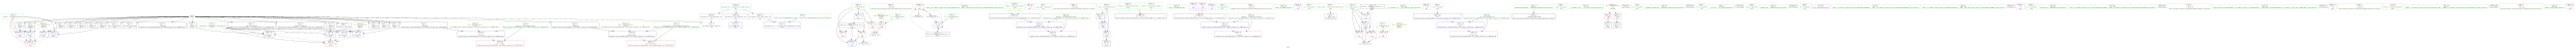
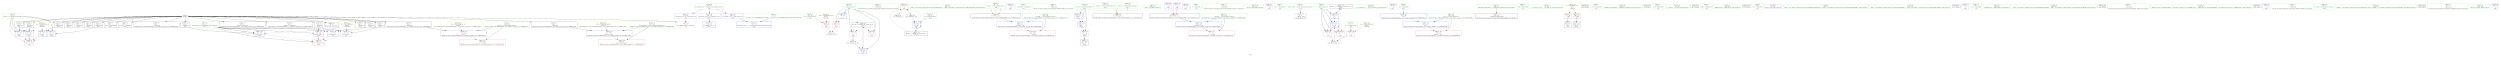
  digraph {
    fontname="PT Serif"
    label=SVFG
    node [color=green fontname="PT Serif" shape=record]
    edge [fontname="PT Serif" style=solid]
    n1 [color=grey label="{NodeID: 0\nNullPtr}"]
    n2 [color=black label="{NodeID: 54\n2\<--3\ndummyVal\<--dummyVal\n}"]
    n3 [color=black label="{NodeID: 55\n140\<--3\n\<--dummyVal\nmain\n}"]
    n4 [color=black label="{NodeID: 56\n141\<--3\n\<--dummyVal\nmain\n}"]
    n5 [color=black label="{NodeID: 57\n143\<--3\n\<--dummyVal\nmain\n}"]
    n6 [color=black label="{NodeID: 58\n147\<--3\n\<--dummyVal\nmain\n}"]
    n7 [color=black label="{NodeID: 59\n148\<--3\n\<--dummyVal\nmain\n}"]
    n8 [color=black label="{NodeID: 60\n150\<--3\n\<--dummyVal\nmain\n}"]
    n9 [color=black label="{NodeID: 61\n153\<--3\n\<--dummyVal\nmain\n}"]
    n10 [color=black label="{NodeID: 62\n154\<--3\n\<--dummyVal\nmain\n}"]
    n11 [color=black label="{NodeID: 63\n156\<--3\n\<--dummyVal\nmain\n}"]
    n12 [color=black label="{NodeID: 64\n160\<--3\n\<--dummyVal\nmain\n}"]
    n13 [color=black label="{NodeID: 65\n161\<--3\n\<--dummyVal\nargument\n}"]
    n14 [color=black label="{NodeID: 66\n163\<--3\n\<--dummyVal\nmain\n}"]
    n15 [color=black label="{NodeID: 67\n186\<--3\nlpad.val\<--dummyVal\nmain\n}"]
    n16 [color=black label="{NodeID: 68\n187\<--3\nlpad.val21\<--dummyVal\nmain\n}"]
    n17 [color=black label="{NodeID: 69\n235\<--3\n\<--dummyVal\n_ZStplIcSt11char_traitsIcESaIcEENSt7__cxx1112basic_stringIT_T0_T1_EERKS8_PKS5_\n}"]
    n18 [color=black label="{NodeID: 70\n236\<--3\n\<--dummyVal\n_ZStplIcSt11char_traitsIcESaIcEENSt7__cxx1112basic_stringIT_T0_T1_EERKS8_PKS5_\n}"]
    n19 [color=black label="{NodeID: 71\n238\<--3\n\<--dummyVal\n_ZStplIcSt11char_traitsIcESaIcEENSt7__cxx1112basic_stringIT_T0_T1_EERKS8_PKS5_\n}"]
    n20 [color=black label="{NodeID: 72\n247\<--3\nlpad.val\<--dummyVal\n_ZStplIcSt11char_traitsIcESaIcEENSt7__cxx1112basic_stringIT_T0_T1_EERKS8_PKS5_\n}"]
    n21 [color=black label="{NodeID: 73\n248\<--3\nlpad.val1\<--dummyVal\n_ZStplIcSt11char_traitsIcESaIcEENSt7__cxx1112basic_stringIT_T0_T1_EERKS8_PKS5_\n}"]
    n22 [color=blue label="{NodeID: 111\n272\<--3\nllvm.global_ctors_2\<--dummyVal\nGlob }" style=dotted]
    n23 [color=blue label="{NodeID: 117\n60\<--141\nexn.slot\<--\nmain\n}"]
    n24 [color=blue label="{NodeID: 118\n62\<--143\nehselector.slot\<--\nmain\n}"]
    n25 [color=blue label="{NodeID: 119\n60\<--148\nexn.slot\<--\nmain\n}"]
    n26 [color=blue label="{NodeID: 120\n62\<--150\nehselector.slot\<--\nmain\n}"]
    n27 [color=blue label="{NodeID: 121\n60\<--154\nexn.slot\<--\nmain\n}"]
    n28 [color=blue label="{NodeID: 122\n62\<--156\nehselector.slot\<--\nmain\n}"]
    n29 [color=blue label="{NodeID: 123\n60\<--161\nexn.slot\<--\nmain\n}"]
    n30 [color=blue label="{NodeID: 124\n62\<--163\nehselector.slot\<--\nmain\n}"]
    n31 [color=blue label="{NodeID: 131\n215\<--236\nexn.slot\<--\n_ZStplIcSt11char_traitsIcESaIcEENSt7__cxx1112basic_stringIT_T0_T1_EERKS8_PKS5_\n}"]
    n32 [color=blue label="{NodeID: 132\n217\<--238\nehselector.slot\<--\n_ZStplIcSt11char_traitsIcESaIcEENSt7__cxx1112basic_stringIT_T0_T1_EERKS8_PKS5_\n}"]
    n33 [color=red label="{NodeID: 94\n184\<--60\nexn\<--exn.slot\nmain\n}"]
    n34 [color=red label="{NodeID: 95\n185\<--62\nsel\<--ehselector.slot\nmain\n}"]
    n35 [color=red label="{NodeID: 107\n245\<--215\nexn\<--exn.slot\n_ZStplIcSt11char_traitsIcESaIcEENSt7__cxx1112basic_stringIT_T0_T1_EERKS8_PKS5_\n}"]
    n36 [color=red label="{NodeID: 108\n246\<--217\nsel\<--ehselector.slot\n_ZStplIcSt11char_traitsIcESaIcEENSt7__cxx1112basic_stringIT_T0_T1_EERKS8_PKS5_\n}"]
    n37 [color=red label="{NodeID: 97\n119\<--70\n\<--c\nmain\n}"]
    n38 [color=grey label="{NodeID: 193\n121 = cmp(119, 120, )\n}"]
    n39 [label="{NodeID: 14\n129\<--1\n\<--dummyObj\nCan only get source location for instruction, argument, global var or function.}"]
    n40 [color=grey label="{NodeID: 194\n131 = cmp(127, 79, )\n}"]
    n41 [label="{NodeID: 28\n62\<--63\nehselector.slot\<--ehselector.slot_field_insensitive\nmain\n}"]
    n42 [color=blue label="{NodeID: 125\n70\<--175\nc\<--inc\nmain\n}"]
    n43 [color=black label="{NodeID: 195\nMR_12V_3 = PHI(MR_12V_4, MR_12V_2, )\npts\{71 \}\n}"]
    n44 [color=red label="{NodeID: 98\n167\<--70\n\<--c\nmain\n}"]
    n45 [color=red label="{NodeID: 99\n174\<--70\n\<--c\nmain\n}"]
    n46 [color=grey label="{NodeID: 192\n175 = Binary(174, 117, )\n}"]
    n47 [label="{NodeID: 42\n103\<--104\n_ZNSt7__cxx1112basic_stringIcSt11char_traitsIcESaIcEED1Ev\<--_ZNSt7__cxx1112basic_stringIcSt11char_traitsIcESaIcEED1Ev_field_insensitive\n}"]
    n48 [color=black label="{NodeID: 250\n207 = PHI(56, 56, )\n1st arg _ZStplIcSt11char_traitsIcESaIcEENSt7__cxx1112basic_stringIT_T0_T1_EERKS8_PKS5_ }"]
    n49 [color=blue label="{NodeID: 127\n209\<--207\n__lhs.addr\<--__lhs\n_ZStplIcSt11char_traitsIcESaIcEENSt7__cxx1112basic_stringIT_T0_T1_EERKS8_PKS5_\n}"]
    n50 [color=red label="{NodeID: 104\n223\<--209\n\<--__lhs.addr\n_ZStplIcSt11char_traitsIcESaIcEENSt7__cxx1112basic_stringIT_T0_T1_EERKS8_PKS5_\n}"]
    n51 [color=purple label="{NodeID: 84\n112\<--20\n\<--.str.5\nioinit\n}"]
    n52 [label="{NodeID: 1\n7\<--1\n__dso_handle\<--dummyObj\nGlob }"]
    n53 [label="{NodeID: 15\n222\<--1\n\<--dummyObj\nCan only get source location for instruction, argument, global var or function.}"]
    n54 [color=blue label="{NodeID: 112\n54\<--79\nretval\<--\nmain\n}"]
    n55 [color=blue label="{NodeID: 126\n54\<--79\nretval\<--\nmain\n}"]
    n56 [color=red label="{NodeID: 93\n180\<--54\n\<--retval\nmain\n}"]
    n57 [color=black label="{NodeID: 77\n53\<--180\nmain_ret\<--\nmain\n}"]
    n58 [label="{NodeID: 29\n64\<--65\nref.tmp1\<--ref.tmp1_field_insensitive\nmain\n|{<s0>6}}"]
    n59 [color=black label="{NodeID: 249\n206 = PHI(64, 66, )\n0th arg _ZStplIcSt11char_traitsIcESaIcEENSt7__cxx1112basic_stringIT_T0_T1_EERKS8_PKS5_ }"]
    n60 [label="{NodeID: 43\n114\<--115\nscanf\<--scanf_field_insensitive\n}"]
    n61 [color=black label="{NodeID: 251\n208 = PHI(90, 105, )\n2nd arg _ZStplIcSt11char_traitsIcESaIcEENSt7__cxx1112basic_stringIT_T0_T1_EERKS8_PKS5_ }"]
    n62 [color=blue label="{NodeID: 128\n211\<--208\n__rhs.addr\<--__rhs\n_ZStplIcSt11char_traitsIcESaIcEENSt7__cxx1112basic_stringIT_T0_T1_EERKS8_PKS5_\n}"]
    n63 [color=red label="{NodeID: 105\n227\<--211\n\<--__rhs.addr\n_ZStplIcSt11char_traitsIcESaIcEENSt7__cxx1112basic_stringIT_T0_T1_EERKS8_PKS5_\n}"]
    n64 [color=purple label="{NodeID: 85\n123\<--20\n\<--.str.5\nmain\n}"]
    n65 [label="{NodeID: 2\n8\<--1\n.str\<--dummyObj\nGlob }"]
    n66 [label="{NodeID: 16\n232\<--1\n\<--dummyObj\nCan only get source location for instruction, argument, global var or function.}"]
    n67 [color=black label="{NodeID: 196\nMR_14V_2 = PHI(MR_14V_4, MR_14V_1, )\npts\{73 \}\n}"]
    n68 [color=red label="{NodeID: 100\n127\<--72\n\<--N\nmain\n}"]
    n69 [color=blue label="{NodeID: 115\n72\<--128\nN\<--dec\nmain\n}"]
    n70 [color=grey label="{NodeID: 190\n128 = Binary(127, 129, )\n}"]
    n71 [color=blue label="{NodeID: 113\n70\<--117\nc\<--\nmain\n}"]
    n72 [label="{NodeID: 30\n66\<--67\nref.tmp7\<--ref.tmp7_field_insensitive\nmain\n|{<s0>10}}"]
    n73 [label="{NodeID: 44\n171\<--172\nprintf\<--printf_field_insensitive\n}"]
    n74 [color=purple label="{NodeID: 86\n133\<--20\n\<--.str.5\nmain\n}"]
    n75 [label="{NodeID: 3\n10\<--1\n.str.1\<--dummyObj\nGlob }"]
    n76 [label="{NodeID: 17\n4\<--6\n_ZStL8__ioinit\<--_ZStL8__ioinit_field_insensitive\nGlob }"]
    n77 [color=purple label="{NodeID: 78\n35\<--4\n\<--_ZStL8__ioinit\n__cxx_global_var_init\n}"]
    n78 [color=black label="{NodeID: 197\nMR_16V_2 = PHI(MR_16V_4, MR_16V_1, )\npts\{75 \}\n}"]
    n79 [color=blue label="{NodeID: 114\n74\<--79\nr\<--\nmain\n}"]
    n80 [color=red label="{NodeID: 101\n136\<--74\n\<--r\nmain\n}"]
    n81 [color=red label="{NodeID: 102\n168\<--74\n\<--r\nmain\n}"]
    n82 [color=blue label="{NodeID: 116\n74\<--137\nr\<--xor\nmain\n}"]
    n83 [color=grey label="{NodeID: 191\n137 = Binary(136, 135, )\n}"]
    n84 [label="{NodeID: 31\n68\<--69\nK\<--K_field_insensitive\nmain\n}"]
    n85 [color=red label="{NodeID: 96\n120\<--68\n\<--K\nmain\n}"]
    n86 [label="{NodeID: 45\n195\<--196\n__gxx_personality_v0\<--__gxx_personality_v0_field_insensitive\n}"]
    n87 [color=yellow label="{NodeID: 225\n26V_1 = ENCHI(MR_26V_0)\npts\{216 \}\nFun[_ZStplIcSt11char_traitsIcESaIcEENSt7__cxx1112basic_stringIT_T0_T1_EERKS8_PKS5_]}" style=double]
    n88 [color=purple label="{NodeID: 87\n169\<--22\n\<--.str.6\nmain\n}"]
    n89 [label="{NodeID: 4\n12\<--1\n.str.2\<--dummyObj\nGlob }"]
    n90 [color=blue label="{NodeID: 129\n213\<--222\nnrvo\<--\n_ZStplIcSt11char_traitsIcESaIcEENSt7__cxx1112basic_stringIT_T0_T1_EERKS8_PKS5_\n}"]
    n91 [label="{NodeID: 18\n24\<--28\nllvm.global_ctors\<--llvm.global_ctors_field_insensitive\nGlob }"]
    n92 [color=purple label="{NodeID: 88\n270\<--24\nllvm.global_ctors_0\<--llvm.global_ctors\nGlob }"]
    n93 [color=purple label="{NodeID: 89\n271\<--24\nllvm.global_ctors_1\<--llvm.global_ctors\nGlob }"]
    n94 [color=purple label="{NodeID: 90\n272\<--24\nllvm.global_ctors_2\<--llvm.global_ctors\nGlob }"]
    n95 [color=blue label="{NodeID: 109\n270\<--25\nllvm.global_ctors_0\<--\nGlob }"]
    n96 [color=blue label="{NodeID: 110\n271\<--26\nllvm.global_ctors_1\<--_GLOBAL__sub_I_mohamedafattah_0_0.cpp\nGlob }"]
    n97 [label="{NodeID: 32\n70\<--71\nc\<--c_field_insensitive\nmain\n}"]
    n98 [color=blue label="{NodeID: 130\n213\<--232\nnrvo\<--\n_ZStplIcSt11char_traitsIcESaIcEENSt7__cxx1112basic_stringIT_T0_T1_EERKS8_PKS5_\n}"]
    n99 [color=red label="{NodeID: 106\n233\<--213\nnrvo.val\<--nrvo\n_ZStplIcSt11char_traitsIcESaIcEENSt7__cxx1112basic_stringIT_T0_T1_EERKS8_PKS5_\n}"]
    n100 [label="{NodeID: 46\n209\<--210\n__lhs.addr\<--__lhs.addr_field_insensitive\n_ZStplIcSt11char_traitsIcESaIcEENSt7__cxx1112basic_stringIT_T0_T1_EERKS8_PKS5_\n}"]
    n101 [color=yellow label="{NodeID: 226\n28V_1 = ENCHI(MR_28V_0)\npts\{218 \}\nFun[_ZStplIcSt11char_traitsIcESaIcEENSt7__cxx1112basic_stringIT_T0_T1_EERKS8_PKS5_]}" style=double]
    n102 [color=black label="{NodeID: 74\n37\<--38\n\<--_ZNSt8ios_base4InitD1Ev\nCan only get source location for instruction, argument, global var or function.}"]
    n103 [label="{NodeID: 5\n14\<--1\nstdin\<--dummyObj\nGlob }"]
    n104 [label="{NodeID: 19\n29\<--30\n__cxx_global_var_init\<--__cxx_global_var_init_field_insensitive\n}"]
    n105 [label="{NodeID: 33\n72\<--73\nN\<--N_field_insensitive\nmain\n}"]
    n106 [color=yellow label="{NodeID: 213\n2V_1 = ENCHI(MR_2V_0)\npts\{1 \}\nFun[main]}" style=double]
    n107 [color=red label="{NodeID: 91\n97\<--14\n\<--stdin\nmain\n}"]
    n108 [color=red label="{NodeID: 92\n108\<--19\n\<--stdout\ncmp\n}"]
    n109 [color=black label="{NodeID: 75\n99\<--97\ncall6\<--\nmain\n}"]
    n110 [color=black label="{NodeID: 76\n110\<--108\ncall12\<--\nmain\n}"]
    n111 [label="{NodeID: 47\n211\<--212\n__rhs.addr\<--__rhs.addr_field_insensitive\n_ZStplIcSt11char_traitsIcESaIcEENSt7__cxx1112basic_stringIT_T0_T1_EERKS8_PKS5_\n}"]
    n112 [color=black label="{NodeID: 241\n113 = PHI()\n}"]
    n113 [label="{NodeID: 6\n15\<--1\n.str.3\<--dummyObj\nGlob }"]
    n114 [color=red label="{NodeID: 103\n135\<--76\n\<--v\nmain\n}"]
    n115 [label="{NodeID: 20\n33\<--34\n_ZNSt8ios_base4InitC1Ev\<--_ZNSt8ios_base4InitC1Ev_field_insensitive\n}"]
    n116 [label="{NodeID: 34\n74\<--75\nr\<--r_field_insensitive\nmain\n}"]
    n117 [label="{NodeID: 48\n213\<--214\nnrvo\<--nrvo_field_insensitive\n_ZStplIcSt11char_traitsIcESaIcEENSt7__cxx1112basic_stringIT_T0_T1_EERKS8_PKS5_\n}"]
    n118 [color=black label="{NodeID: 242\n94 = PHI()\n}"]
    n119 [label="{NodeID: 7\n17\<--1\n.str.4\<--dummyObj\nGlob }"]
    n120 [label="{NodeID: 21\n39\<--40\n__cxa_atexit\<--__cxa_atexit_field_insensitive\n}"]
    n121 [label="{NodeID: 35\n76\<--77\nv\<--v_field_insensitive\nmain\n}"]
    n122 [color=yellow label="{NodeID: 215\n6V_1 = ENCHI(MR_6V_0)\npts\{61 \}\nFun[main]}" style=double]
    n123 [label="{NodeID: 49\n215\<--216\nexn.slot\<--exn.slot_field_insensitive\n_ZStplIcSt11char_traitsIcESaIcEENSt7__cxx1112basic_stringIT_T0_T1_EERKS8_PKS5_\n}"]
    n124 [color=black label="{NodeID: 243\n107 = PHI()\n}"]
    n125 [label="{NodeID: 8\n19\<--1\nstdout\<--dummyObj\nGlob }"]
    n126 [label="{NodeID: 22\n38\<--44\n_ZNSt8ios_base4InitD1Ev\<--_ZNSt8ios_base4InitD1Ev_field_insensitive\n}"]
    n127 [label="{NodeID: 36\n81\<--82\n_ZNSaIcEC1Ev\<--_ZNSaIcEC1Ev_field_insensitive\n}"]
    n128 [color=yellow label="{NodeID: 216\n8V_1 = ENCHI(MR_8V_0)\npts\{63 \}\nFun[main]}" style=double]
    n129 [label="{NodeID: 50\n217\<--218\nehselector.slot\<--ehselector.slot_field_insensitive\n_ZStplIcSt11char_traitsIcESaIcEENSt7__cxx1112basic_stringIT_T0_T1_EERKS8_PKS5_\n}"]
    n130 [color=black label="{NodeID: 244\n170 = PHI()\n}"]
    n131 [label="{NodeID: 9\n20\<--1\n.str.5\<--dummyObj\nGlob }"]
    n132 [color=purple label="{NodeID: 23\n51\<--52\nmain\<--main_field_insensitive\n}"]
    n133 [label="{NodeID: 37\n85\<--86\n_ZNSt7__cxx1112basic_stringIcSt11char_traitsIcESaIcEEC1EPKcRKS3_\<--_ZNSt7__cxx1112basic_stringIcSt11char_traitsIcESaIcEEC1EPKcRKS3__field_insensitive\n}"]
    n134 [color=yellow label="{NodeID: 217\n10V_1 = ENCHI(MR_10V_0)\npts\{69 \}\nFun[main]}" style=double]
    n135 [label="{NodeID: 51\n225\<--226\n_ZNSt7__cxx1112basic_stringIcSt11char_traitsIcESaIcEEC1ERKS4_\<--_ZNSt7__cxx1112basic_stringIcSt11char_traitsIcESaIcEEC1ERKS4__field_insensitive\n}"]
    n136 [color=black label="{NodeID: 245\n36 = PHI()\n}"]
    n137 [color=purple label="{NodeID: 79\n83\<--8\n\<--.str\nmain\n}"]
    n138 [label="{NodeID: 10\n22\<--1\n.str.6\<--dummyObj\nGlob }"]
    n139 [label="{NodeID: 24\n54\<--55\nretval\<--retval_field_insensitive\nmain\n}"]
    n140 [label="{NodeID: 38\n88\<--89\n_ZNSaIcED1Ev\<--_ZNSaIcED1Ev_field_insensitive\n}"]
    n141 [label="{NodeID: 52\n229\<--230\n_ZNSt7__cxx1112basic_stringIcSt11char_traitsIcESaIcEE6appendEPKc\<--_ZNSt7__cxx1112basic_stringIcSt11char_traitsIcESaIcEE6appendEPKc_field_insensitive\n}"]
    n142 [color=black label="{NodeID: 246\n124 = PHI()\n}"]
    n143 [color=purple label="{NodeID: 80\n90\<--10\n\<--.str.1\nmain\n|{<s0>6}}"]
    n144 [label="{NodeID: 11\n25\<--1\n\<--dummyObj\nCan only get source location for instruction, argument, global var or function.}"]
    n145 [label="{NodeID: 25\n56\<--57\nfname\<--fname_field_insensitive\nmain\n|{<s0>6|<s1>10}}"]
    n146 [label="{NodeID: 39\n92\<--93\n_ZStplIcSt11char_traitsIcESaIcEENSt7__cxx1112basic_stringIT_T0_T1_EERKS8_PKS5_\<--_ZStplIcSt11char_traitsIcESaIcEENSt7__cxx1112basic_stringIT_T0_T1_EERKS8_PKS5__field_insensitive\n}"]
    n147 [label="{NodeID: 53\n26\<--266\n_GLOBAL__sub_I_mohamedafattah_0_0.cpp\<--_GLOBAL__sub_I_mohamedafattah_0_0.cpp_field_insensitive\n}"]
    n148 [color=black label="{NodeID: 247\n134 = PHI()\n}"]
    n149 [color=purple label="{NodeID: 81\n98\<--12\n\<--.str.2\nmain\n}"]
    n150 [label="{NodeID: 12\n79\<--1\n\<--dummyObj\nCan only get source location for instruction, argument, global var or function.}"]
    n151 [label="{NodeID: 26\n58\<--59\nref.tmp\<--ref.tmp_field_insensitive\nmain\n}"]
    n152 [label="{NodeID: 40\n95\<--96\n_ZNKSt7__cxx1112basic_stringIcSt11char_traitsIcESaIcEE5c_strEv\<--_ZNKSt7__cxx1112basic_stringIcSt11char_traitsIcESaIcEE5c_strEv_field_insensitive\n}"]
    n153 [color=black label="{NodeID: 248\n228 = PHI()\n}"]
    n154 [color=purple label="{NodeID: 82\n105\<--15\n\<--.str.3\nmain\n|{<s0>10}}"]
    n155 [label="{NodeID: 13\n117\<--1\n\<--dummyObj\nCan only get source location for instruction, argument, global var or function.}"]
    n156 [label="{NodeID: 27\n60\<--61\nexn.slot\<--exn.slot_field_insensitive\nmain\n}"]
    n157 [label="{NodeID: 41\n100\<--101\nfreopen\<--freopen_field_insensitive\n}"]
    n158 [color=yellow label="{NodeID: 221\n18V_1 = ENCHI(MR_18V_0)\npts\{77 \}\nFun[main]}" style=double]
    n159 [color=purple label="{NodeID: 83\n109\<--17\n\<--.str.4\nmain\n}"]
    n1 -> n2
    n1 -> n3
    n1 -> n4
    n1 -> n5
    n1 -> n6
    n1 -> n7
    n1 -> n8
    n1 -> n9
    n1 -> n10
    n1 -> n11
    n1 -> n12
    n1 -> n13
    n1 -> n14
    n1 -> n15
    n1 -> n16
    n1 -> n17
    n1 -> n18
    n1 -> n19
    n1 -> n20
    n1 -> n21
    n1 -> n22
    n4 -> n23
    n5 -> n24
    n7 -> n25
    n8 -> n26
    n10 -> n27
    n11 -> n28
    n13 -> n29
    n14 -> n30
    n18 -> n31
    n19 -> n32
    n23 -> n33 [style=dashed]
    n24 -> n34 [style=dashed]
    n25 -> n33 [style=dashed]
    n26 -> n34 [style=dashed]
    n27 -> n33 [style=dashed]
    n28 -> n34 [style=dashed]
    n29 -> n33 [style=dashed]
    n30 -> n34 [style=dashed]
    n31 -> n35 [style=dashed]
    n32 -> n36 [style=dashed]
    n37 -> n38
    n41 -> n24
    n41 -> n26
    n41 -> n28
    n41 -> n30
    n41 -> n34
    n42 -> n43 [style=dashed]
    n43 -> n42 [style=dashed]
    n43 -> n44 [style=dashed]
    n43 -> n45 [style=dashed]
    n45 -> n46
-   n45 -> n42
+   n46 -> n42
    n48 -> n49
    n49 -> n50 [style=dashed]
    n54 -> n55 [style=dashed]
    n55 -> n56 [style=dashed]
    n56 -> n57
    n58 -> n59 [color=red tailport=s0]
    n61 -> n62
    n62 -> n63 [style=dashed]
    n67 -> n68 [style=dashed]
    n67 -> n69 [style=dashed]
    n68 -> n40
    n68 -> n70
    n69 -> n67 [style=dashed]
    n69 -> n68 [style=dashed]
    n69 -> n69 [style=dashed]
    n70 -> n69
    n71 -> n37 [style=dashed]
    n71 -> n43 [style=dashed]
    n72 -> n59 [color=red tailport=s0]
    n76 -> n77
    n78 -> n79 [style=dashed]
    n79 -> n78 [style=dashed]
    n79 -> n80 [style=dashed]
    n79 -> n81 [style=dashed]
    n79 -> n82 [style=dashed]
    n80 -> n83
    n82 -> n78 [style=dashed]
    n82 -> n80 [style=dashed]
    n82 -> n81 [style=dashed]
    n82 -> n82 [style=dashed]
    n83 -> n82
    n84 -> n85
    n85 -> n38
    n87 -> n31 [style=dashed]
    n89 -> n90
    n90 -> n98 [style=dashed]
    n91 -> n92
    n91 -> n93
    n91 -> n94
    n92 -> n95
    n93 -> n96
    n94 -> n22
    n97 -> n37
    n97 -> n42
    n97 -> n44
    n97 -> n45
    n97 -> n71
    n98 -> n99 [style=dashed]
    n100 -> n49
    n100 -> n50
    n101 -> n32 [style=dashed]
    n105 -> n69
    n106 -> n107 [style=dashed]
    n106 -> n108 [style=dashed]
    n107 -> n109
    n108 -> n110
    n111 -> n62
    n111 -> n63
    n114 -> n83
    n116 -> n79
    n116 -> n80
    n116 -> n81
    n116 -> n82
    n117 -> n98
    n117 -> n99
    n121 -> n114
    n122 -> n23 [style=dashed]
    n122 -> n25 [style=dashed]
    n122 -> n27 [style=dashed]
    n122 -> n29 [style=dashed]
    n123 -> n31
    n123 -> n35
    n126 -> n102
    n128 -> n24 [style=dashed]
    n128 -> n26 [style=dashed]
    n128 -> n28 [style=dashed]
    n128 -> n30 [style=dashed]
    n129 -> n32
    n129 -> n36
    n134 -> n85 [style=dashed]
    n139 -> n54
    n139 -> n55
    n139 -> n56
    n143 -> n61 [color=red tailport=s0]
    n145 -> n48 [color=red tailport=s0]
    n145 -> n48 [color=red tailport=s1]
    n147 -> n96
    n154 -> n61 [color=red tailport=s0]
    n156 -> n7
    n156 -> n23
    n156 -> n27
    n156 -> n29
    n156 -> n33 [color=red]
    n158 -> n114 [style=dashed]
  }
